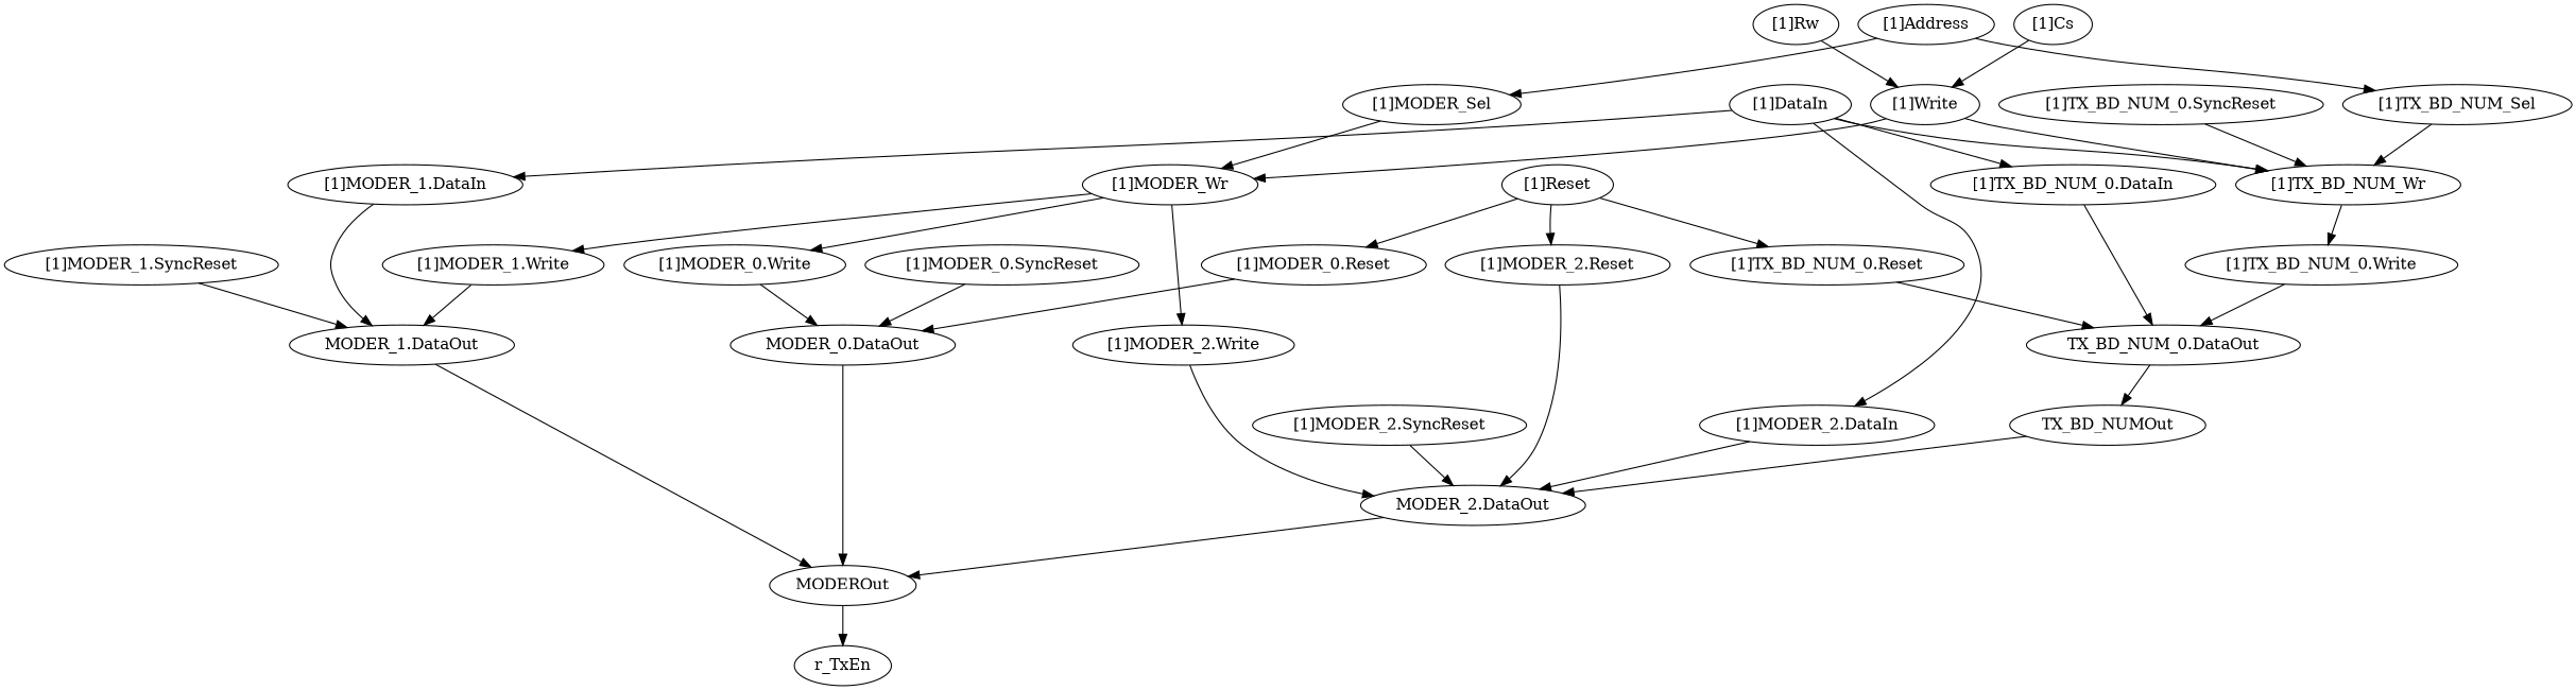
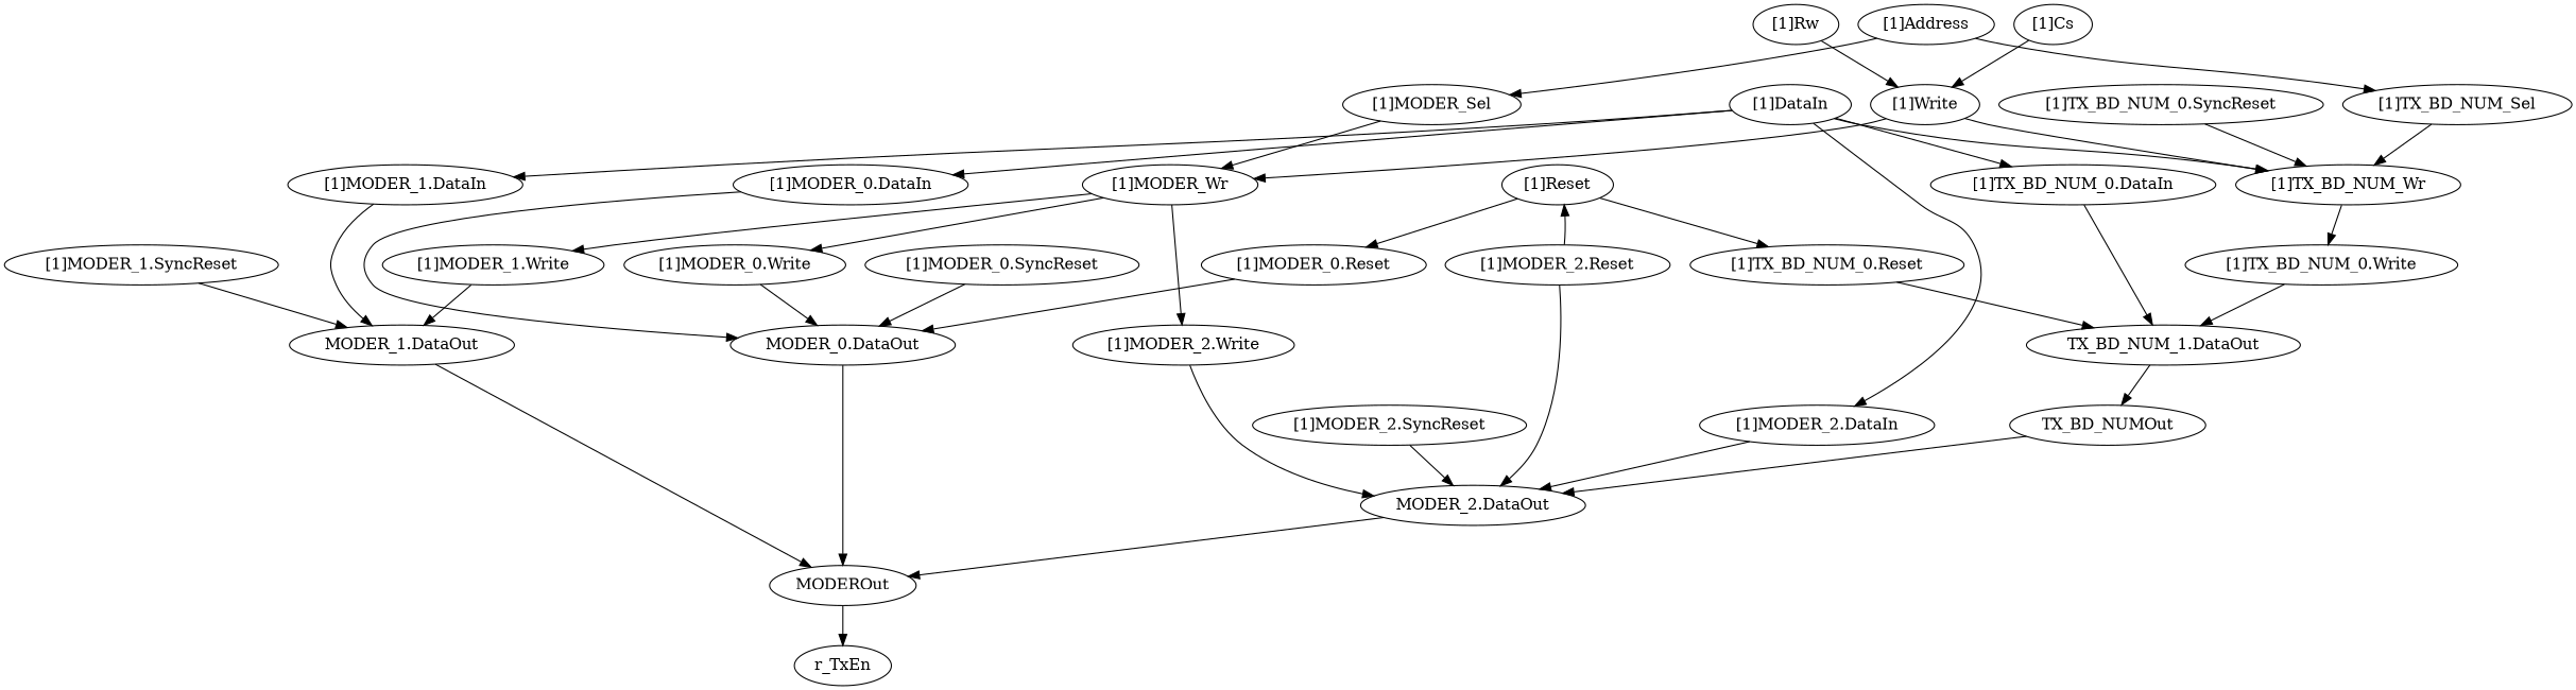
  strict digraph {
    node [complexity=4 importance=0.0143785263932 rank=0.00287570527863]
    "[1]TX_BD_NUM_Wr" [importance=0.0137820243685 rank=0.00344550609212]
    "[1]TX_BD_NUM_0.Write" [importance=0.0118455456284 rank=0.0029613864071]
-   "TX_BD_NUM_0.DataOut" [complexity=3 importance=0.00961075951512 rank=0.00320358650504]
+   "TX_BD_NUM_0.DataOut" [complexity=3 importance=0.00961075951512 rank=0.00320358650504 label="TX_BD_NUM_1.DataOut"]
    TX_BD_NUMOut [complexity=3 importance=0.00531803259738 rank=0.00177267753246]
    "[1]MODER_2.DataIn" [complexity=5]
    "MODER_2.DataOut" [complexity=3 importance=0.0131011103395 rank=0.00436703677983]
    MODEROut [complexity=3 importance=0.00912863678874 rank=0.00304287892958]
    r_TxEn [complexity=0 importance=0.00190574121487 rank=0.0]
    "MODER_1.DataOut" [complexity=3 importance=0.0131011103395 rank=0.00436703677983]
    "[1]Write" [complexity=13 importance=0.0518764695099 rank=0.00399049765461]
    "[1]MODER_Wr" [importance=0.0166587733247 rank=0.00416469333118]
    "[1]MODER_1.Write" [importance=0.0146950332784 rank=0.00367375831959]
    "[1]MODER_0.Write" [importance=0.0146950332784 rank=0.00367375831959]
    "[1]MODER_2.Write" [importance=0.0146950332784 rank=0.00367375831959]
    "MODER_0.DataOut" [complexity=3 importance=0.0131011103395 rank=0.00436703677983]
    "[1]MODER_1.DataIn" [complexity=5]
    "[1]Address" [complexity=15 importance=0.0525228758104 rank=0.00350152505403]
    "[1]TX_BD_NUM_Sel" [complexity=8 importance=0.0150619009352 rank=0.0018827376169]
    "[1]MODER_Sel" [complexity=13 importance=0.0512561965409 rank=0.0039427843493]
    "[1]DataIn" [complexity=5 importance=0.0156452056627 rank=0.00312904113253]
+   "[1]MODER_0.DataIn" [complexity=5]
    "[1]TX_BD_NUM_0.DataIn" [complexity=5 importance=0.0108881755688 rank=0.00217763511376]
    "[1]Cs" [complexity=16 importance=0.0531431487794 rank=0.00332144679871]
    "[1]TX_BD_NUM_0.Reset" [importance=0.030104990865 rank=0.00752624771625]
    "[1]MODER_1.SyncReset" [importance=0.0274688999485 rank=0.00686722498712]
    "[1]MODER_0.Reset" [importance=0.0405760433381 rank=0.0101440108345]
    "[1]MODER_0.SyncReset" [importance=0.0274688999485 rank=0.00686722498712]
    "[1]Reset" [importance=0.0418427226076 rank=0.0104606806519]
    "[1]MODER_2.Reset" [importance=0.0405760433381 rank=0.0101440108345]
    "[1]TX_BD_NUM_0.SyncReset" [importance=0.0204881982997 rank=0.00512204957493]
    "[1]Rw" [complexity=16 importance=0.0531431487794 rank=0.00332144679871]
    "[1]MODER_2.SyncReset" [importance=0.0274688999485 rank=0.00686722498712]
    "[1]TX_BD_NUM_Wr" -> "[1]TX_BD_NUM_0.Write"
    "[1]TX_BD_NUM_0.Write" -> "TX_BD_NUM_0.DataOut"
    "TX_BD_NUM_0.DataOut" -> TX_BD_NUMOut
    TX_BD_NUMOut -> "MODER_2.DataOut"
    "[1]MODER_2.DataIn" -> "MODER_2.DataOut"
    "MODER_2.DataOut" -> MODEROut
    MODEROut -> r_TxEn
    "MODER_1.DataOut" -> MODEROut
    "[1]Write" -> "[1]TX_BD_NUM_Wr"
    "[1]Write" -> "[1]MODER_Wr"
    "[1]MODER_Wr" -> "[1]MODER_1.Write"
    "[1]MODER_Wr" -> "[1]MODER_0.Write"
    "[1]MODER_Wr" -> "[1]MODER_2.Write"
    "[1]MODER_1.Write" -> "MODER_1.DataOut"
    "[1]MODER_0.Write" -> "MODER_0.DataOut"
    "[1]MODER_2.Write" -> "MODER_2.DataOut"
    "MODER_0.DataOut" -> MODEROut
    "[1]MODER_1.DataIn" -> "MODER_1.DataOut"
    "[1]Address" -> "[1]TX_BD_NUM_Sel"
    "[1]Address" -> "[1]MODER_Sel"
    "[1]TX_BD_NUM_Sel" -> "[1]TX_BD_NUM_Wr"
    "[1]MODER_Sel" -> "[1]MODER_Wr"
    "[1]DataIn" -> "[1]TX_BD_NUM_Wr"
    "[1]DataIn" -> "[1]MODER_2.DataIn"
    "[1]DataIn" -> "[1]MODER_1.DataIn"
+   "[1]DataIn" -> "[1]MODER_0.DataIn"
    "[1]DataIn" -> "[1]TX_BD_NUM_0.DataIn"
+   "[1]MODER_0.DataIn" -> "MODER_0.DataOut"
    "[1]TX_BD_NUM_0.DataIn" -> "TX_BD_NUM_0.DataOut"
    "[1]Cs" -> "[1]Write"
    "[1]TX_BD_NUM_0.Reset" -> "TX_BD_NUM_0.DataOut"
    "[1]MODER_1.SyncReset" -> "MODER_1.DataOut"
    "[1]MODER_0.Reset" -> "MODER_0.DataOut"
    "[1]MODER_0.SyncReset" -> "MODER_0.DataOut"
    "[1]Reset" -> "[1]TX_BD_NUM_0.Reset"
    "[1]Reset" -> "[1]MODER_0.Reset"
-   "[1]Reset" -> "[1]MODER_2.Reset"
+   "[1]MODER_2.Reset" -> "[1]Reset"
    "[1]MODER_2.Reset" -> "MODER_2.DataOut"
    "[1]TX_BD_NUM_0.SyncReset" -> "[1]TX_BD_NUM_Wr"
    "[1]Rw" -> "[1]Write"
    "[1]MODER_2.SyncReset" -> "MODER_2.DataOut"
  }
